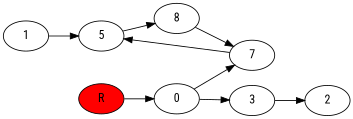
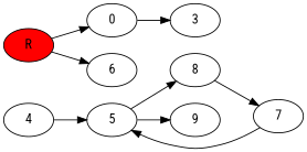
  digraph {
    fontname="Roboto Condensed"
    rankdir=LR
    node [fontname="Roboto Condensed"]
    edge [fontname="Roboto Condensed"]
-   1
+   1 [label=4]
    5
    8
+   9
    3
-   2
    n7 [label=0]
    7
    R [fillcolor="#ff0000" style=filled]
+   6
    1 -> 5
    5 -> 8
+   5 -> 9
    8 -> 7
-   3 -> 2
    n7 -> 3
-   n7 -> 7
    7 -> 5
    R -> n7
+   R -> 6
  }
